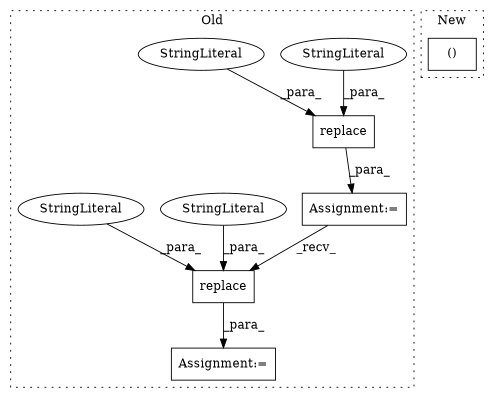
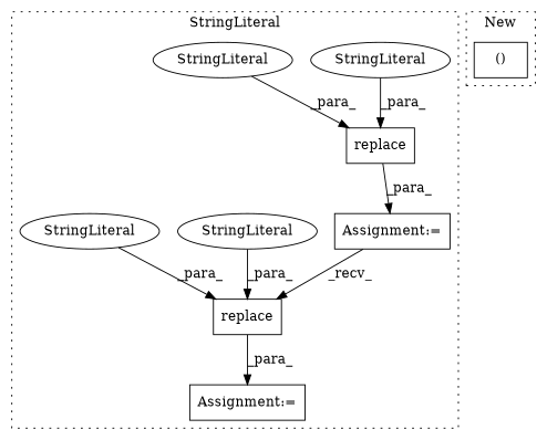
  digraph {
    node [a=45 l="8,1" shape=box]
    n1 [a=32 label=replace s="4832,4863"]
    n2 [l=13 label=StringLiteral s=4850 shape=ellipse]
    n3 [l=9 label=StringLiteral s=4840 shape=ellipse]
    n4 [a=7 l=1 label="Assignment:=" s=5089]
    n5 [a=7 l=1 label="Assignment:=" s=4926]
    n6 [a=32 label=replace s="5046,5079"]
    n7 [l=14 label=StringLiteral s=5065 shape=ellipse]
    n8 [l=10 label=StringLiteral s=5054 shape=ellipse]
    n9 [a=106 l=27 label="()" s=4935]
    subgraph cluster_1 {
-     label=Old
+     label=StringLiteral
      style=dotted
      n1
      n2
      n3
      n4
      n5
      n6
      n7
      n8
    }
    subgraph cluster_2 {
      label=New
      style=dotted
      n9
    }
    n1 -> n5 [label=_para_]
    n2 -> n1 [label=_para_]
    n3 -> n1 [label=_para_]
    n5 -> n6 [label=_recv_]
    n6 -> n4 [label=_para_]
    n7 -> n6 [label=_para_]
    n8 -> n6 [label=_para_]
  }
